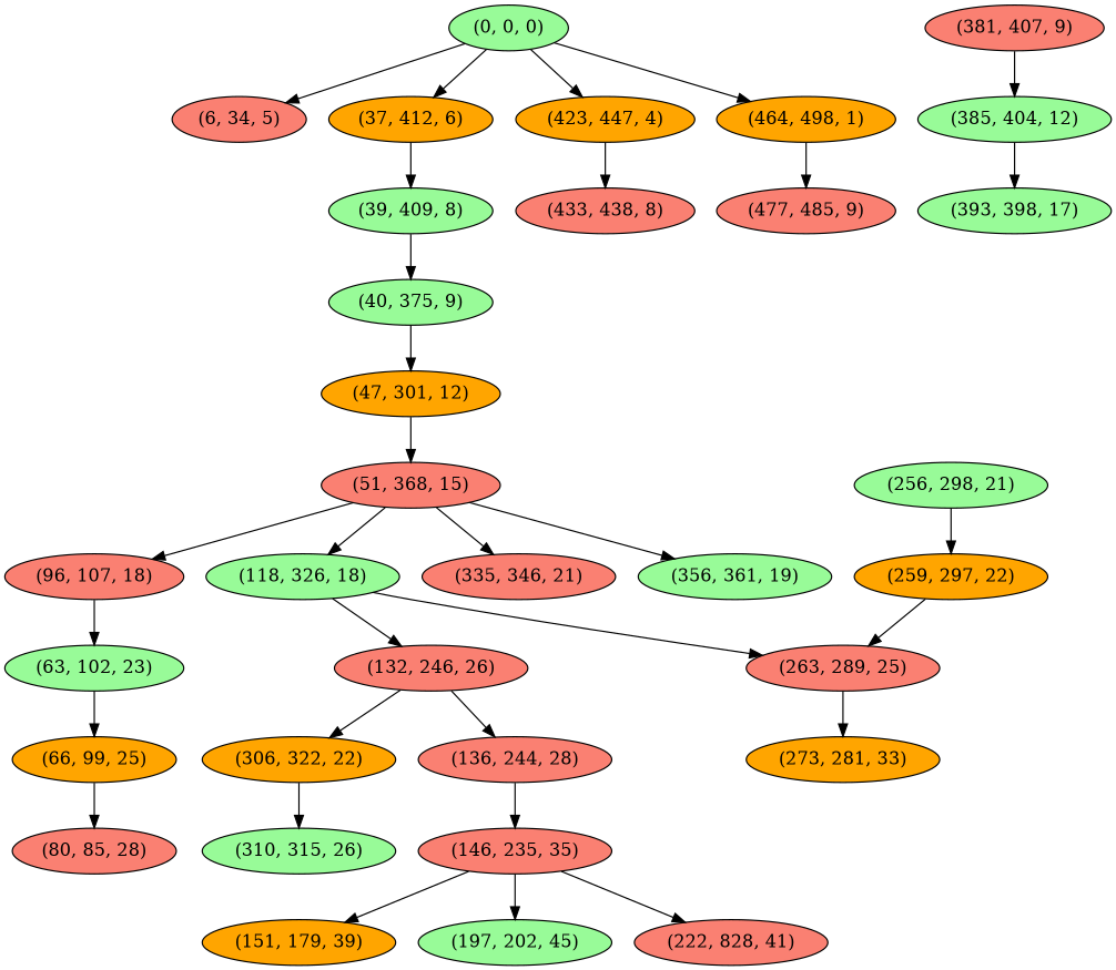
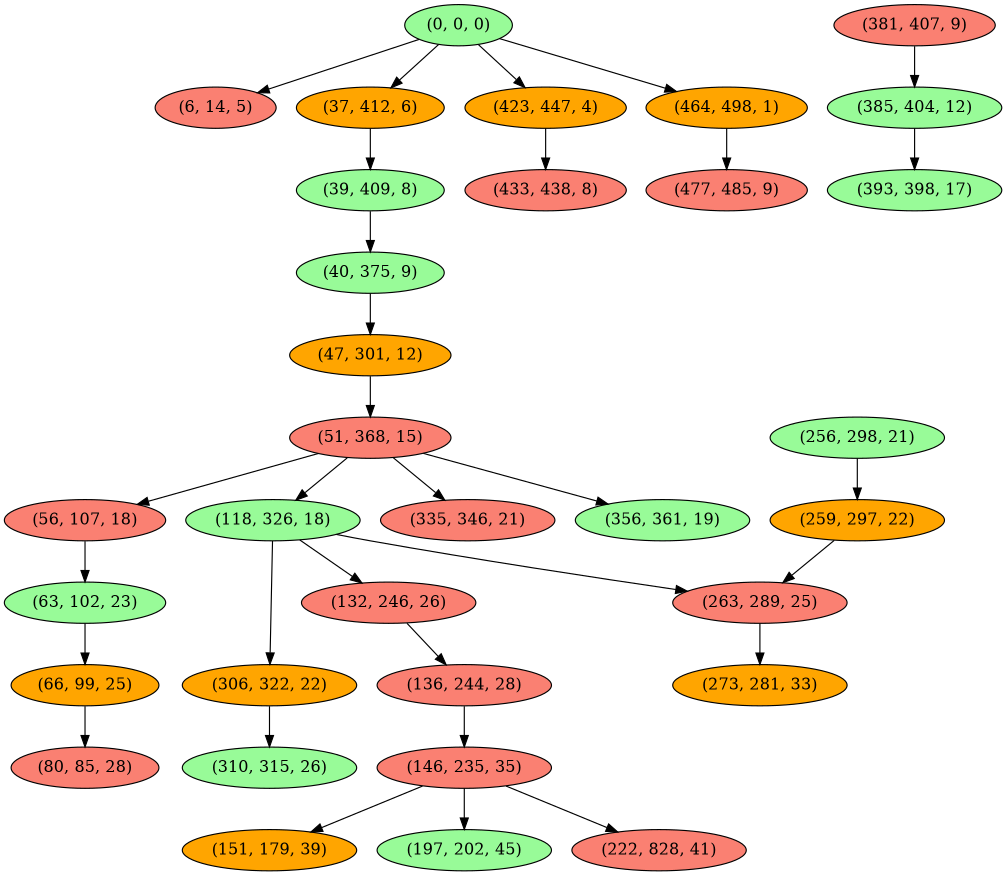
  digraph {
    node [fillcolor=salmon style=filled]
-   "(6, 14, 5)" [label="(6, 34, 5)"]
+   "(6, 14, 5)"
    "(0, 0, 0)" [fillcolor=palegreen]
    "(37, 412, 6)" [fillcolor=orange]
    "(423, 447, 4)" [fillcolor=orange]
    "(464, 498, 1)" [fillcolor=orange]
    "(39, 409, 8)" [fillcolor=palegreen]
    "(433, 438, 8)"
    "(477, 485, 9)"
    "(40, 375, 9)" [fillcolor=palegreen]
    n10 [fillcolor=orange label="(47, 301, 12)"]
    "(381, 407, 9)"
    "(385, 404, 12)" [fillcolor=palegreen]
    "(51, 368, 15)"
-   "(56, 107, 18)" [label="(96, 107, 18)"]
+   "(56, 107, 18)"
    "(118, 326, 18)" [fillcolor=palegreen]
    "(335, 346, 21)"
    "(356, 361, 19)" [fillcolor=palegreen]
    "(63, 102, 23)" [fillcolor=palegreen]
    "(132, 246, 26)"
    "(306, 322, 22)" [fillcolor=orange]
    "(263, 289, 25)"
    "(66, 99, 25)" [fillcolor=orange]
    "(80, 85, 28)"
    "(136, 244, 28)"
    "(259, 297, 22)" [fillcolor=orange]
    "(256, 298, 21)" [fillcolor=palegreen]
    "(310, 315, 26)" [fillcolor=palegreen]
    "(146, 235, 35)"
    "(151, 179, 39)" [fillcolor=orange]
    "(197, 202, 45)" [fillcolor=palegreen]
    n31 [label="(222, 828, 41)"]
    "(273, 281, 33)" [fillcolor=orange]
    "(393, 398, 17)" [fillcolor=palegreen]
    "(0, 0, 0)" -> "(6, 14, 5)"
    "(0, 0, 0)" -> "(37, 412, 6)"
    "(0, 0, 0)" -> "(423, 447, 4)"
    "(0, 0, 0)" -> "(464, 498, 1)"
    "(37, 412, 6)" -> "(39, 409, 8)"
    "(423, 447, 4)" -> "(433, 438, 8)"
    "(464, 498, 1)" -> "(477, 485, 9)"
    "(39, 409, 8)" -> "(40, 375, 9)"
    "(40, 375, 9)" -> n10
    n10 -> "(51, 368, 15)"
    "(381, 407, 9)" -> "(385, 404, 12)"
    "(385, 404, 12)" -> "(393, 398, 17)"
    "(51, 368, 15)" -> "(56, 107, 18)"
    "(51, 368, 15)" -> "(118, 326, 18)"
    "(51, 368, 15)" -> "(335, 346, 21)"
    "(51, 368, 15)" -> "(356, 361, 19)"
    "(56, 107, 18)" -> "(63, 102, 23)"
    "(118, 326, 18)" -> "(132, 246, 26)"
-   "(132, 246, 26)" -> "(306, 322, 22)"
+   "(118, 326, 18)" -> "(306, 322, 22)"
    "(118, 326, 18)" -> "(263, 289, 25)"
    "(63, 102, 23)" -> "(66, 99, 25)"
    "(132, 246, 26)" -> "(136, 244, 28)"
    "(306, 322, 22)" -> "(310, 315, 26)"
    "(263, 289, 25)" -> "(273, 281, 33)"
    "(66, 99, 25)" -> "(80, 85, 28)"
    "(136, 244, 28)" -> "(146, 235, 35)"
    "(259, 297, 22)" -> "(263, 289, 25)"
    "(256, 298, 21)" -> "(259, 297, 22)"
    "(146, 235, 35)" -> "(151, 179, 39)"
    "(146, 235, 35)" -> "(197, 202, 45)"
    "(146, 235, 35)" -> n31
  }
